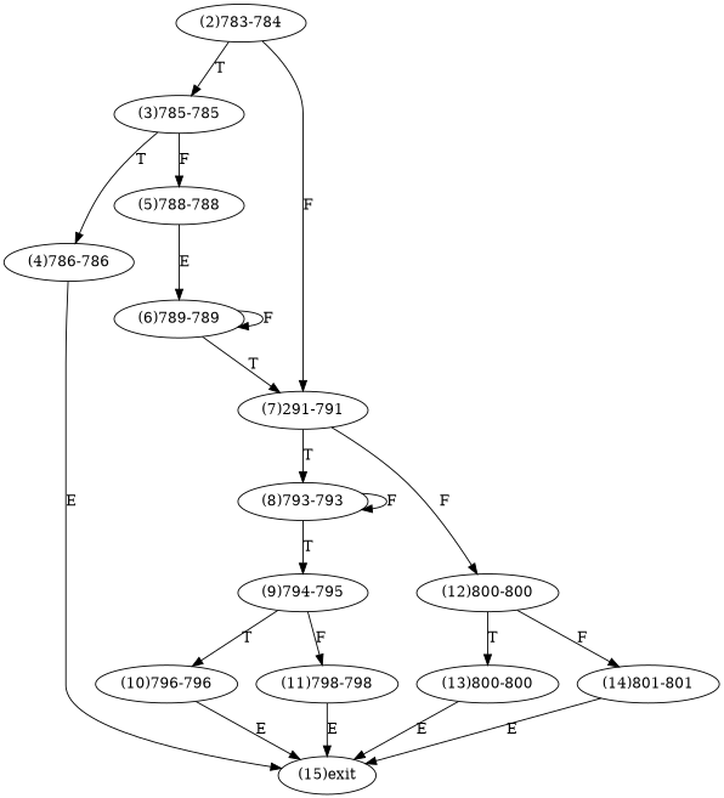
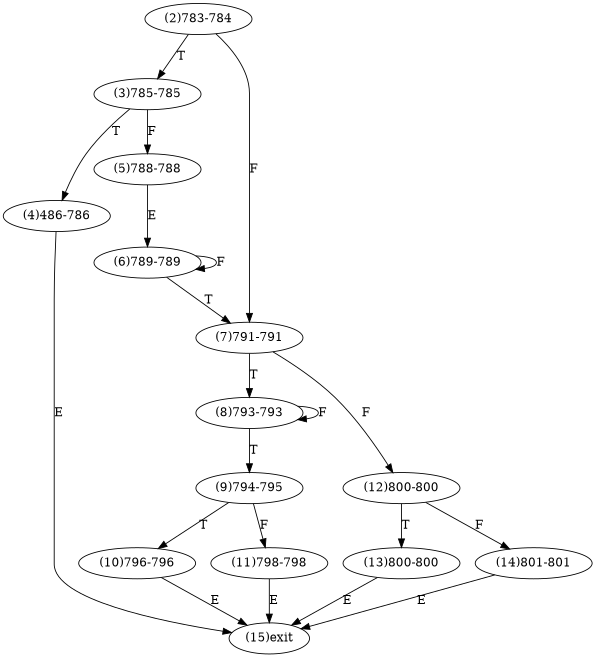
  digraph {
    n1 [label="(2)783-784"]
    n2 [label="(3)785-785"]
-   n3 [label="(7)291-791"]
-   n4 [label="(4)786-786"]
+   n3 [label="(7)791-791"]
+   n4 [label="(4)486-786"]
    n5 [label="(5)788-788"]
    n6 [label="(8)793-793"]
    n7 [label="(12)800-800"]
    n8 [label="(15)exit"]
    n9 [label="(6)789-789"]
    n10 [label="(9)794-795"]
    n11 [label="(13)800-800"]
    n12 [label="(14)801-801"]
    n13 [label="(10)796-796"]
    n14 [label="(11)798-798"]
    n1 -> n2 [label=T]
    n1 -> n3 [label=F]
    n2 -> n4 [label=T]
    n2 -> n5 [label=F]
    n3 -> n6 [label=T]
    n3 -> n7 [label=F]
    n4 -> n8 [label=E]
    n5 -> n9 [label=E]
    n6 -> n6 [label=F]
    n6 -> n10 [label=T]
    n7 -> n11 [label=T]
    n7 -> n12 [label=F]
    n9 -> n3 [label=T]
    n9 -> n9 [label=F]
    n10 -> n13 [label=T]
    n10 -> n14 [label=F]
    n11 -> n8 [label=E]
    n12 -> n8 [label=E]
    n13 -> n8 [label=E]
    n14 -> n8 [label=E]
  }
